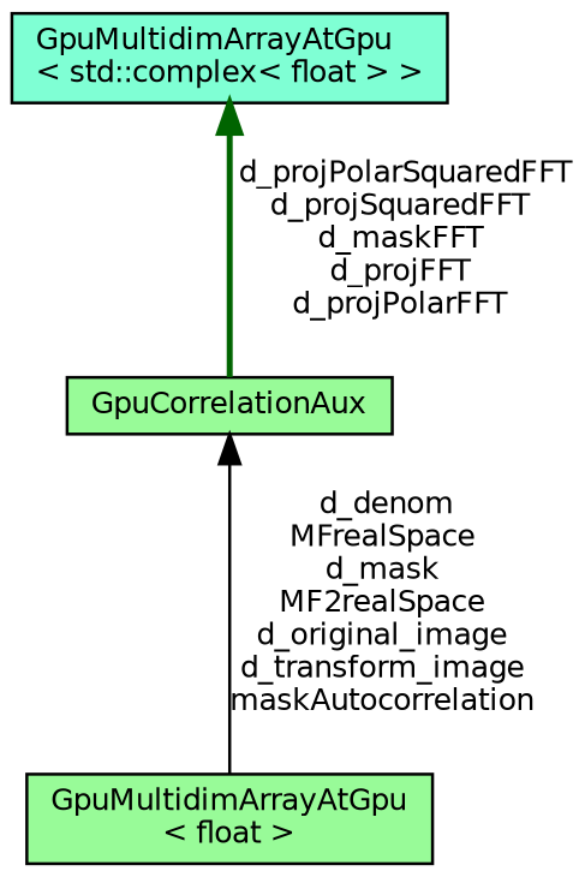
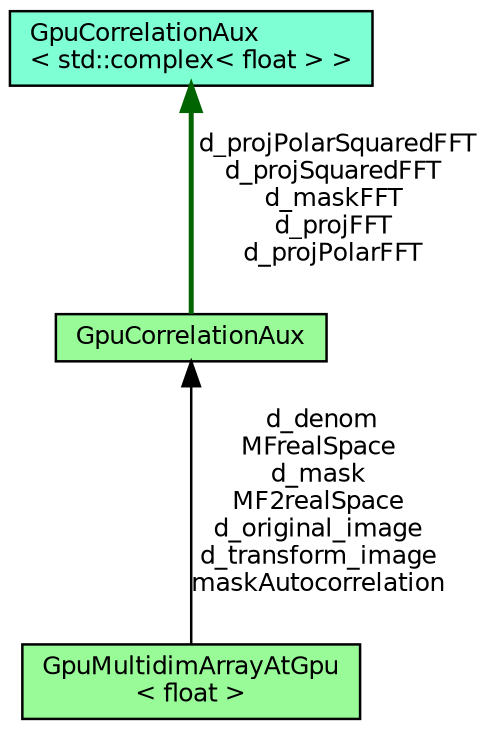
  digraph {
    node [color=black fillcolor=palegreen fontname=Helvetica fontsize=10 shape=record style=filled]
    edge [dir=back fontname=Helvetica fontsize=10 labelfontname=Helvetica labelfontsize=10]
    n1 [fontcolor=black height=0.2 label=GpuCorrelationAux width=0.4]
    n2 [height=0.2 label="GpuMultidimArrayAtGpu\l\< float \>" width=0.4]
-   n3 [fillcolor=aquamarine height=0.2 label="GpuMultidimArrayAtGpu\l\< std::complex\< float \> \>" width=0.4]
+   n3 [fillcolor=aquamarine height=0.2 label="GpuCorrelationAux\l\< std::complex\< float \> \>" width=0.4]
    n1 -> n2 [color=black label=" d_denom\nMFrealSpace\nd_mask\nMF2realSpace\nd_original_image\nd_transform_image\nmaskAutocorrelation" style=solid]
    n3 -> n1 [color=darkgreen label=" d_projPolarSquaredFFT\nd_projSquaredFFT\nd_maskFFT\nd_projFFT\nd_projPolarFFT" style=bold]
  }
